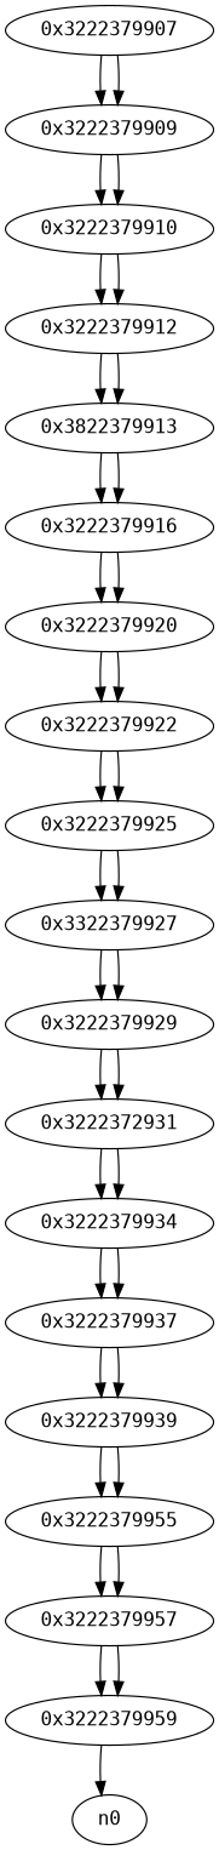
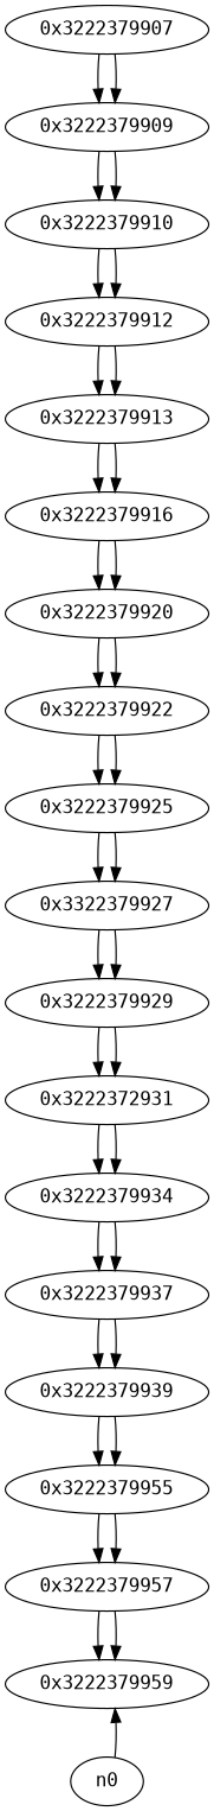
  digraph {
    fontname="DejaVu Sans Mono"
    node [fontname="DejaVu Sans Mono"]
    edge [fontname="DejaVu Sans Mono"]
    n2 [label="0x3222379907"]
    n3 [label="0x3222379909"]
    n4 [label="0x3222379910"]
    n5 [label="0x3222379912"]
-   n6 [label="0x3822379913"]
+   n6 [label="0x3222379913"]
    n7 [label="0x3222379916"]
    n8 [label="0x3222379920"]
    n9 [label="0x3222379922"]
    n10 [label="0x3222379925"]
    n11 [label="0x3322379927"]
    n12 [label="0x3222379929"]
    n13 [label="0x3222372931"]
    n14 [label="0x3222379934"]
    n15 [label="0x3222379937"]
    n16 [label="0x3222379939"]
    n17 [label="0x3222379955"]
    n18 [label="0x3222379957"]
    n19 [label="0x3222379959"]
    n0
    n2 -> n3
    n2 -> n3
    n3 -> n4
    n3 -> n4
    n4 -> n5
    n4 -> n5
    n5 -> n6
    n5 -> n6
    n6 -> n7
    n6 -> n7
    n7 -> n8
    n7 -> n8
    n8 -> n9
    n8 -> n9
    n9 -> n10
    n9 -> n10
    n10 -> n11
    n10 -> n11
    n11 -> n12
    n11 -> n12
    n12 -> n13
    n12 -> n13
    n13 -> n14
    n13 -> n14
    n14 -> n15
    n14 -> n15
    n15 -> n16
    n15 -> n16
    n16 -> n17
    n16 -> n17
    n17 -> n18
    n17 -> n18
    n18 -> n19
    n18 -> n19
-   n19 -> n0
+   n0 -> n19
  }
